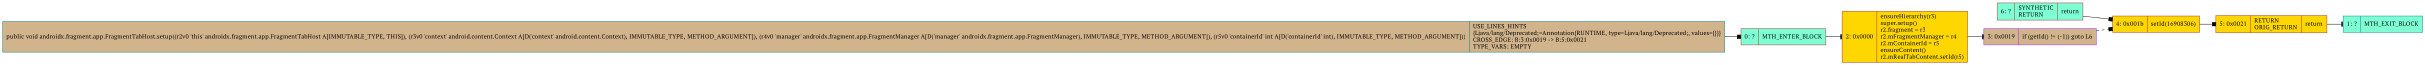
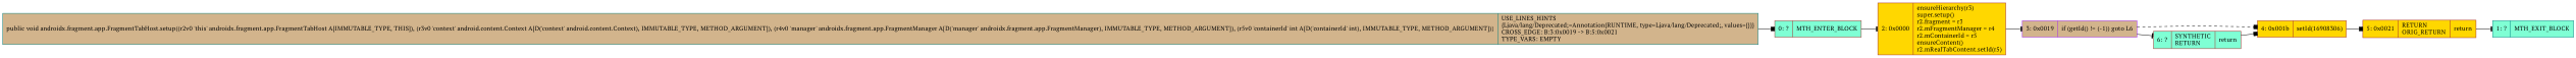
  digraph {
    fontname="PT Serif"
    rankdir=LR
    node [color=brown fillcolor=aquamarine fontname="PT Serif" shape=record style=filled]
    edge [arrowhead=tee fontname="PT Serif"]
    n1 [label="{0\:\ ?|MTH_ENTER_BLOCK\l}"]
    n2 [fillcolor=gold label="{2\:\ 0x0000|ensureHierarchy(r3)\lsuper.setup()\lr2.fragment = r3\lr2.mFragmentManager = r4\lr2.mContainerId = r5\lensureContent()\lr2.mRealTabContent.setId(r5)\l}"]
    n3 [color=purple fillcolor=tan label="{3\:\ 0x0019|if (getId() != (\-1)) goto L6\l}"]
    n4 [fillcolor=gold label="{4\:\ 0x001b|setId(16908306)\l}"]
    n5 [label="{6\:\ ?|SYNTHETIC\lRETURN\l|return\l}"]
    n6 [fillcolor=gold label="{5\:\ 0x0021|RETURN\lORIG_RETURN\l|return\l}"]
    n7 [color=teal label="{1\:\ ?|MTH_EXIT_BLOCK\l}"]
    n8 [color=teal fillcolor=tan label="{public void androidx.fragment.app.FragmentTabHost.setup((r2v0 'this' androidx.fragment.app.FragmentTabHost A[IMMUTABLE_TYPE, THIS]), (r3v0 'context' android.content.Context A[D('context' android.content.Context), IMMUTABLE_TYPE, METHOD_ARGUMENT]), (r4v0 'manager' androidx.fragment.app.FragmentManager A[D('manager' androidx.fragment.app.FragmentManager), IMMUTABLE_TYPE, METHOD_ARGUMENT]), (r5v0 'containerId' int A[D('containerId' int), IMMUTABLE_TYPE, METHOD_ARGUMENT]))  | USE_LINES_HINTS\l\{Ljava\/lang\/Deprecated;=Annotation\{RUNTIME, type=Ljava\/lang\/Deprecated;, values=\{\}\}\}\lCROSS_EDGE: B:3:0x0019 \-\> B:5:0x0021\lTYPE_VARS: EMPTY\l}"]
    n1 -> n2
    n2 -> n3
    n3 -> n4 [arrowhead=box style=dashed]
+   n3 -> n5
    n4 -> n6 [arrowhead=box]
    n5 -> n4 [arrowhead=box]
    n6 -> n7
    n8 -> n1 [arrowhead=box]
  }
